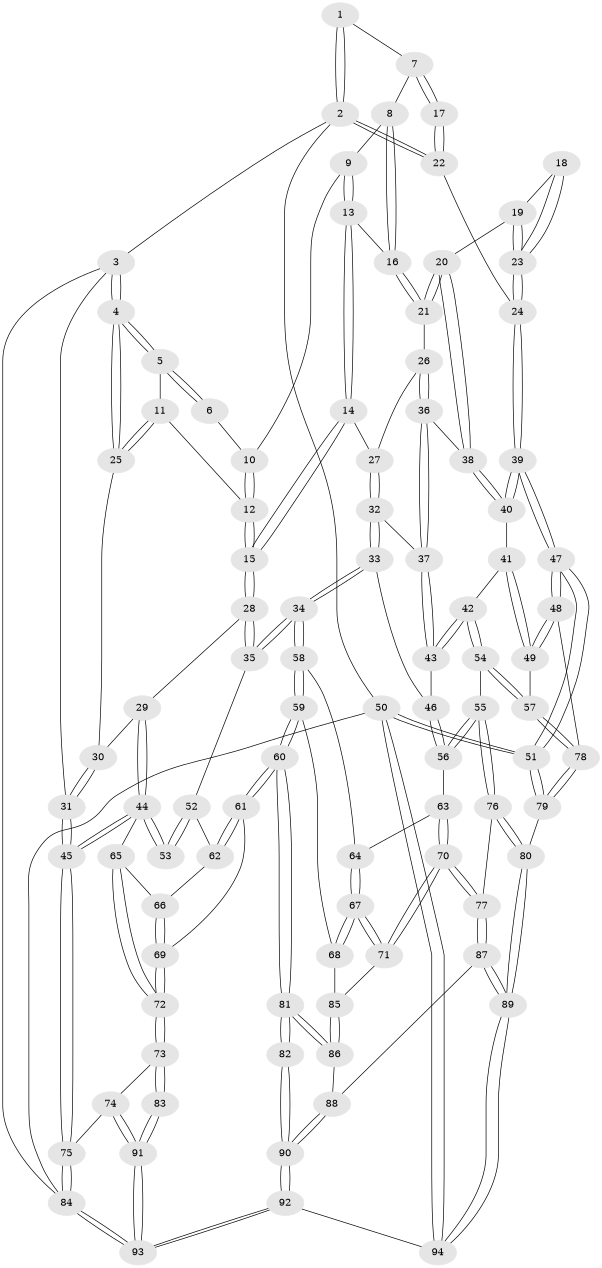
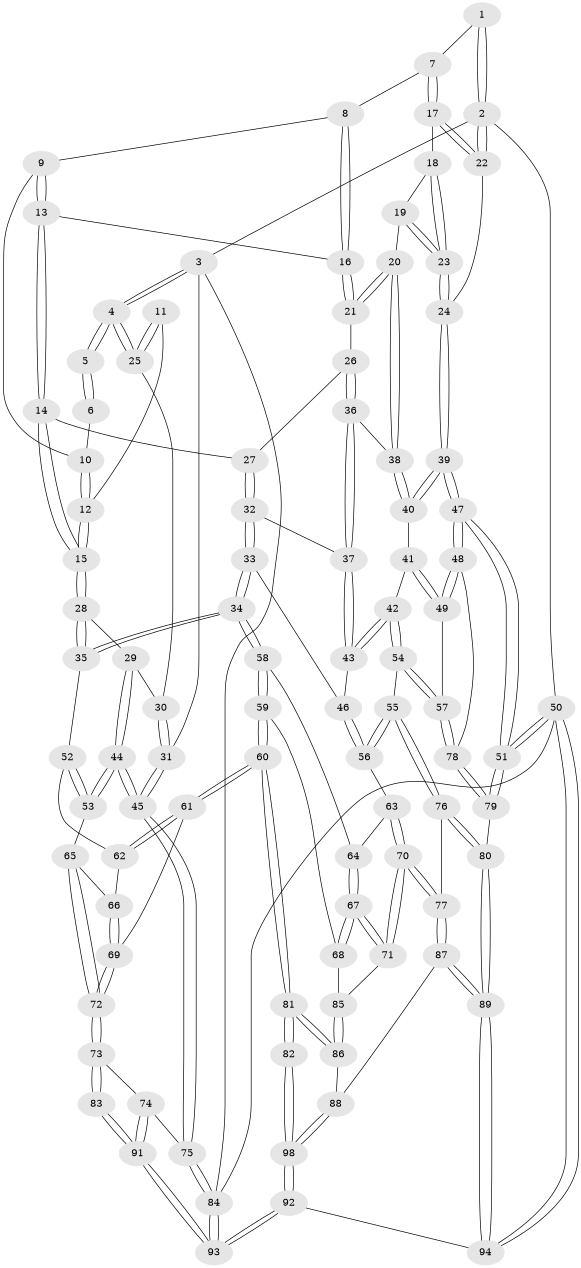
  graph {
    node [color=gray90 style=filled]
    1
    2
    7
    3
    22
    50
    8
    17
    4
    31
    84
    24
    51
    94
    5
    25
    45
    93
    6
    11
    30
    10
    12
    9
    16
    18
    13
    21
    14
    15
    28
    27
    32
    29
    35
    26
    19
    23
    20
    38
    40
    36
    39
    47
    37
    33
    44
    52
    53
    75
    34
    46
    43
    58
    56
    59
    64
    62
    41
    48
    42
    49
    54
    57
    55
    65
    63
    78
    79
    80
    66
    72
    76
    77
    70
    60
    68
    67
    61
    81
    85
    69
    82
    86
    71
    73
    87
    74
    83
    91
    89
    88
-   90
+   90 [label=98]
    92
    1 -- 2
    1 -- 2
    1 -- 7
    2 -- 3
    2 -- 22
    2 -- 22
    2 -- 50
    7 -- 8
    7 -- 17
    7 -- 17
    3 -- 4
    3 -- 4
    3 -- 31
    3 -- 84
    22 -- 24
    50 -- 84
    50 -- 51
    50 -- 51
    50 -- 94
    50 -- 94
    8 -- 9
    8 -- 16
    8 -- 16
    17 -- 22
    17 -- 22
+   17 -- 18
    4 -- 5
    4 -- 5
    4 -- 25
    4 -- 25
    31 -- 45
    31 -- 45
    84 -- 93
    84 -- 93
    24 -- 39
    24 -- 39
    51 -- 79
    51 -- 79
    5 -- 6
    5 -- 6
-   5 -- 11
    25 -- 30
    45 -- 75
    45 -- 75
    6 -- 10
    11 -- 25
    11 -- 25
    11 -- 12
    30 -- 31
    30 -- 31
    10 -- 12
    10 -- 12
    12 -- 15
    12 -- 15
    9 -- 10
    9 -- 13
    9 -- 13
    16 -- 21
    16 -- 21
    18 -- 19
    18 -- 23
    18 -- 23
    13 -- 16
    13 -- 14
    13 -- 14
    21 -- 26
    14 -- 15
    14 -- 15
    14 -- 27
    15 -- 28
    15 -- 28
    28 -- 29
    28 -- 35
    28 -- 35
    27 -- 32
    27 -- 32
    32 -- 37
    32 -- 33
    32 -- 33
    29 -- 30
    29 -- 44
    29 -- 44
    35 -- 52
    26 -- 27
    26 -- 36
    26 -- 36
    19 -- 23
    19 -- 23
    19 -- 20
    23 -- 24
    23 -- 24
    20 -- 21
    20 -- 21
    20 -- 38
    20 -- 38
    38 -- 40
    38 -- 40
    40 -- 41
    36 -- 38
    36 -- 37
    36 -- 37
    39 -- 40
    39 -- 40
    39 -- 47
    39 -- 47
    47 -- 51
    47 -- 51
    47 -- 48
    47 -- 48
    37 -- 43
    37 -- 43
    33 -- 34
    33 -- 34
    33 -- 46
    44 -- 45
    44 -- 45
    44 -- 53
    44 -- 53
    52 -- 53
    52 -- 53
    52 -- 62
-   44 -- 65
+   53 -- 65
    75 -- 84
    75 -- 84
    34 -- 35
    34 -- 35
    34 -- 58
    34 -- 58
    46 -- 56
    46 -- 56
    43 -- 46
    58 -- 59
    58 -- 59
    58 -- 64
    56 -- 63
    59 -- 60
    59 -- 60
    59 -- 68
    64 -- 67
    64 -- 67
    62 -- 66
    41 -- 42
    41 -- 49
    41 -- 49
    48 -- 49
    48 -- 49
    48 -- 78
    42 -- 43
    42 -- 43
    42 -- 54
    42 -- 54
    49 -- 57
    54 -- 57
    54 -- 57
    54 -- 55
    57 -- 78
    57 -- 78
    55 -- 56
    55 -- 56
    55 -- 76
    55 -- 76
    65 -- 66
    65 -- 72
    65 -- 72
    63 -- 64
    63 -- 70
    63 -- 70
    78 -- 79
    78 -- 79
    79 -- 80
    80 -- 89
    80 -- 89
    66 -- 69
    66 -- 69
    72 -- 73
    72 -- 73
    76 -- 80
    76 -- 80
    76 -- 77
    77 -- 87
    77 -- 87
    70 -- 77
    70 -- 77
    70 -- 71
    70 -- 71
    60 -- 61
    60 -- 61
    60 -- 81
    60 -- 81
    68 -- 85
    67 -- 68
    67 -- 68
    67 -- 71
    67 -- 71
    61 -- 62
    61 -- 62
    61 -- 69
    81 -- 82
    81 -- 82
    81 -- 86
    81 -- 86
    85 -- 86
    85 -- 86
    69 -- 72
    69 -- 72
    82 -- 90
    82 -- 90
    86 -- 88
    71 -- 85
    73 -- 74
    73 -- 83
    73 -- 83
    87 -- 89
    87 -- 89
    87 -- 88
    74 -- 75
    74 -- 91
    74 -- 91
    83 -- 91
    83 -- 91
    91 -- 93
    91 -- 93
    89 -- 94
    89 -- 94
    88 -- 90
    88 -- 90
    90 -- 92
    90 -- 92
    92 -- 94
    92 -- 93
    92 -- 93
  }
